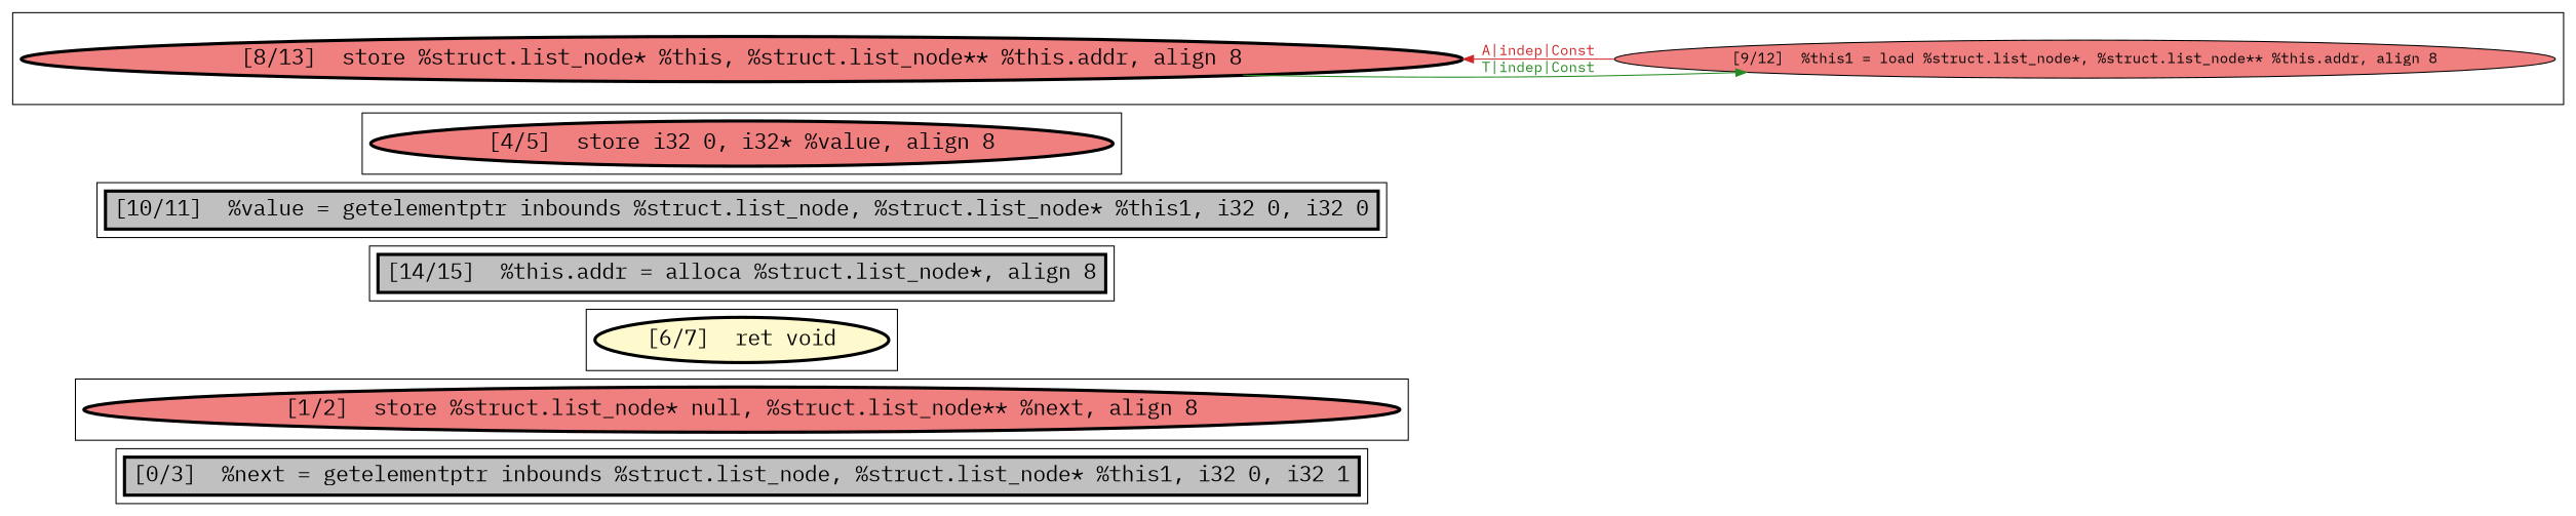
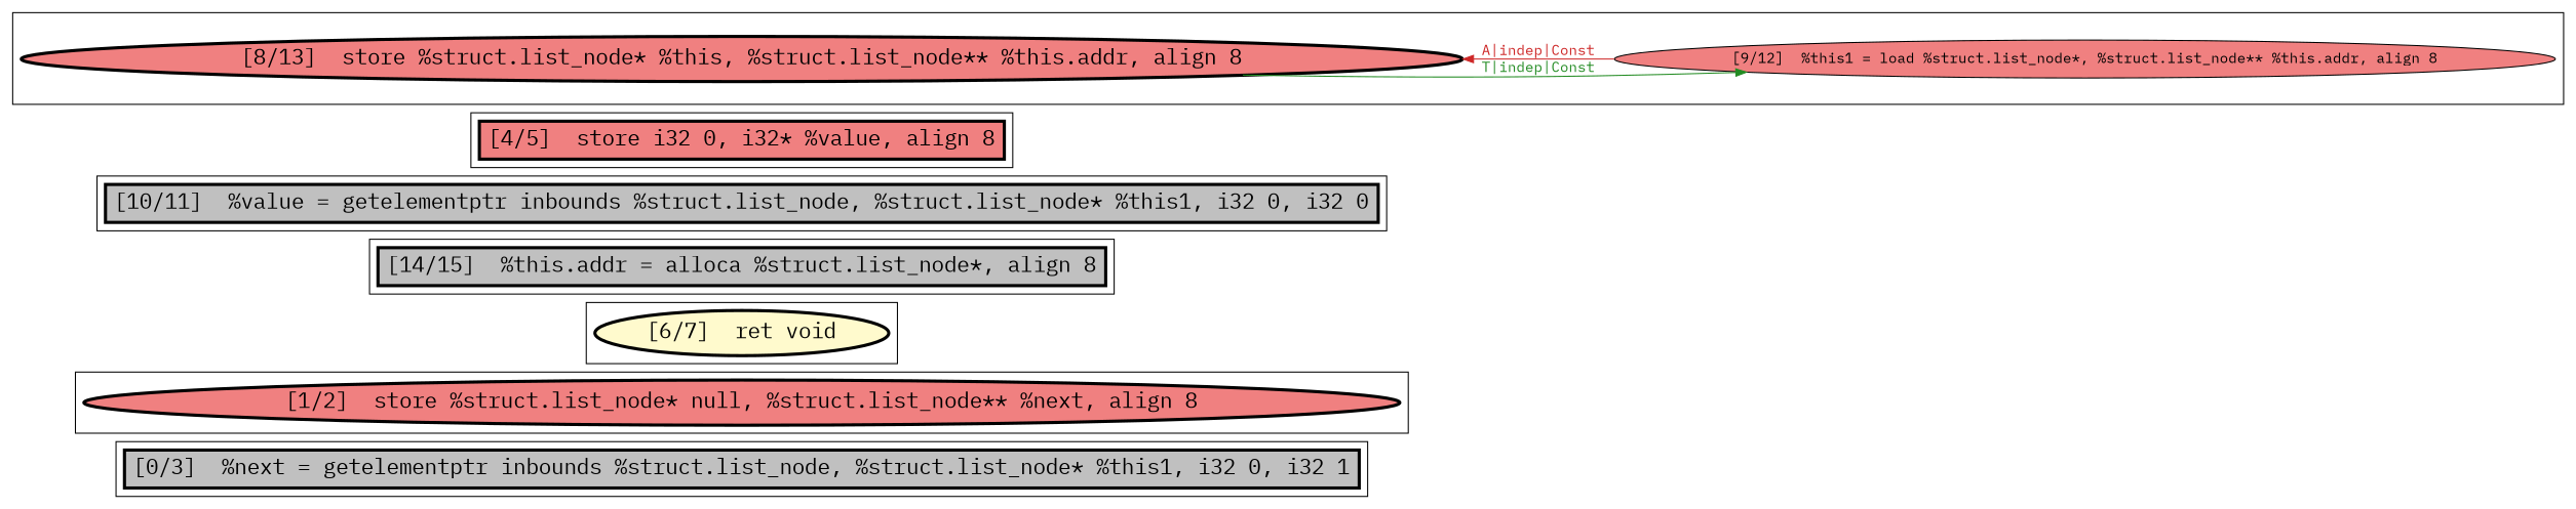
  digraph {
    rankdir=LR
    fontname="IBM Plex Mono"
    node [fillcolor=lightcoral fontsize=20 penwidth=3.0 shape=ellipse style=filled fontname="IBM Plex Mono"]
    edge [penwidth=1.0 style=solid fontname="IBM Plex Mono"]
    n1 [fillcolor=grey label="[0/3]  %next = getelementptr inbounds %struct.list_node, %struct.list_node* %this1, i32 0, i32 1" shape=rectangle]
    n2 [label="[1/2]  store %struct.list_node* null, %struct.list_node** %next, align 8"]
    n3 [fillcolor=lemonchiffon label="[6/7]  ret void"]
    n4 [fillcolor=grey label="[14/15]  %this.addr = alloca %struct.list_node*, align 8" shape=rectangle]
    n5 [fillcolor=grey label="[10/11]  %value = getelementptr inbounds %struct.list_node, %struct.list_node* %this1, i32 0, i32 0" shape=rectangle]
-   n6 [label="[4/5]  store i32 0, i32* %value, align 8"]
+   n6 [label="[4/5]  store i32 0, i32* %value, align 8" shape=box]
    n7 [label="[8/13]  store %struct.list_node* %this, %struct.list_node** %this.addr, align 8"]
    n8 [label="[9/12]  %this1 = load %struct.list_node*, %struct.list_node** %this.addr, align 8" fontsize="" penwidth=""]
    subgraph cluster_1 {
      n1
    }
    subgraph cluster_2 {
      n2
    }
    subgraph cluster_3 {
      n3
    }
    subgraph cluster_4 {
      n4
    }
    subgraph cluster_5 {
      n5
    }
    subgraph cluster_6 {
      n6
    }
    subgraph cluster_7 {
      n7
      n8
    }
    n7 -> n8 [color=forestgreen fontcolor=forestgreen label="T|indep|Const"]
    n8 -> n7 [color=firebrick3 fontcolor=firebrick3 label="A|indep|Const"]
  }
